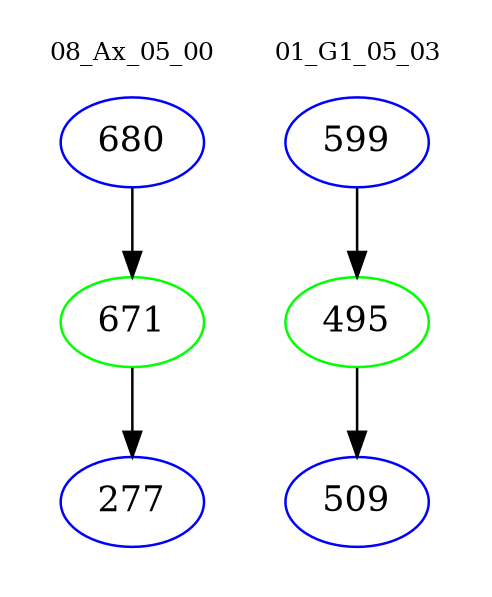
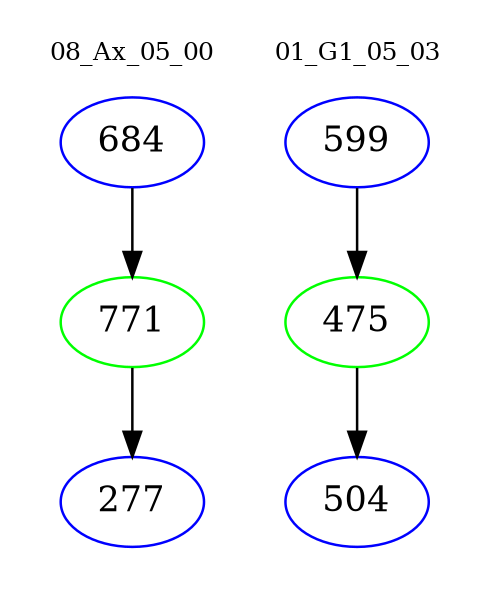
  digraph {
    node [color=blue]
    edge [color=black]
-   n1 [label=680]
-   n2 [color=green label=671]
+   n1 [label=684]
+   n2 [color=green label=771]
    n3 [label=277]
    n4 [label=599]
-   n5 [color=green label=495]
-   n6 [label=509]
+   n5 [color=green label=475]
+   n6 [label=504]
    subgraph cluster_1 {
      color=white
      fontsize=10
      label="08_Ax_05_00"
      n1
      n2
      n3
    }
    subgraph cluster_2 {
      color=white
      fontsize=10
      label="01_G1_05_03"
      n4
      n5
      n6
    }
    n1 -> n2
    n2 -> n3
    n4 -> n5
    n5 -> n6
  }
